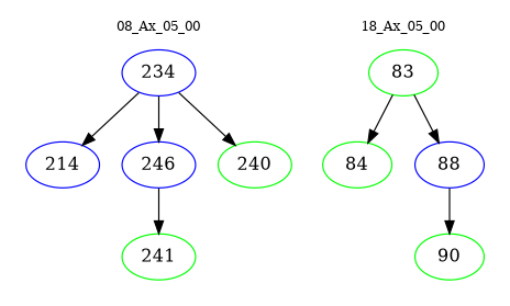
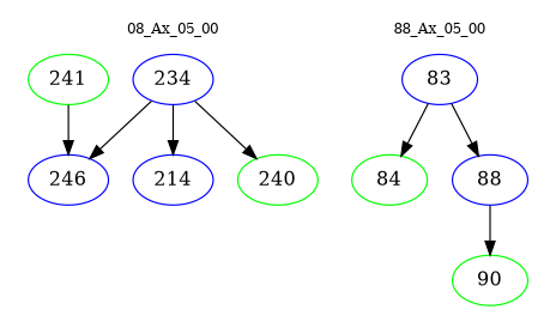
  digraph {
    node [color=blue]
    edge [color=black]
    n1 [label=234]
    n2 [label=214]
    n3 [label=246]
    n4 [color=green label=240]
    n5 [color=green label=241]
-   n6 [color=green label=83]
+   n6 [label=83]
    n7 [color=green label=84]
    n8 [label=88]
    n9 [color=green label=90]
    subgraph cluster_1 {
      color=white
      fontsize=10
      label="08_Ax_05_00"
      n1
      n2
      n3
      n4
      n5
    }
    subgraph cluster_2 {
      color=white
      fontsize=10
-     label="18_Ax_05_00"
+     label="88_Ax_05_00"
      n6
      n7
      n8
      n9
    }
    n1 -> n2
    n1 -> n3
    n1 -> n4
-   n3 -> n5
+   n5 -> n3
    n6 -> n7
    n6 -> n8
    n8 -> n9
  }
